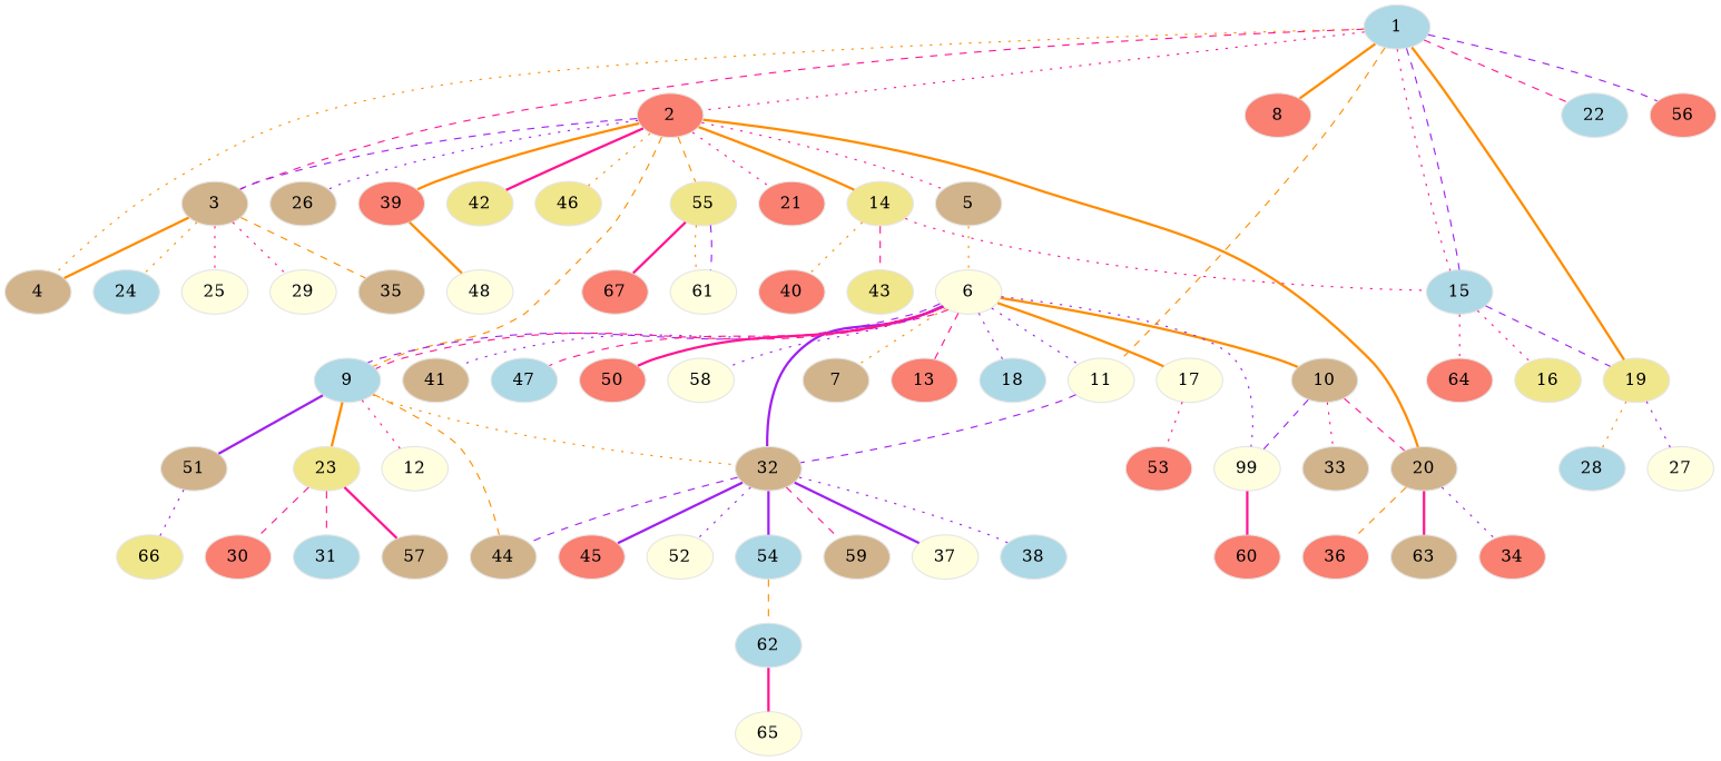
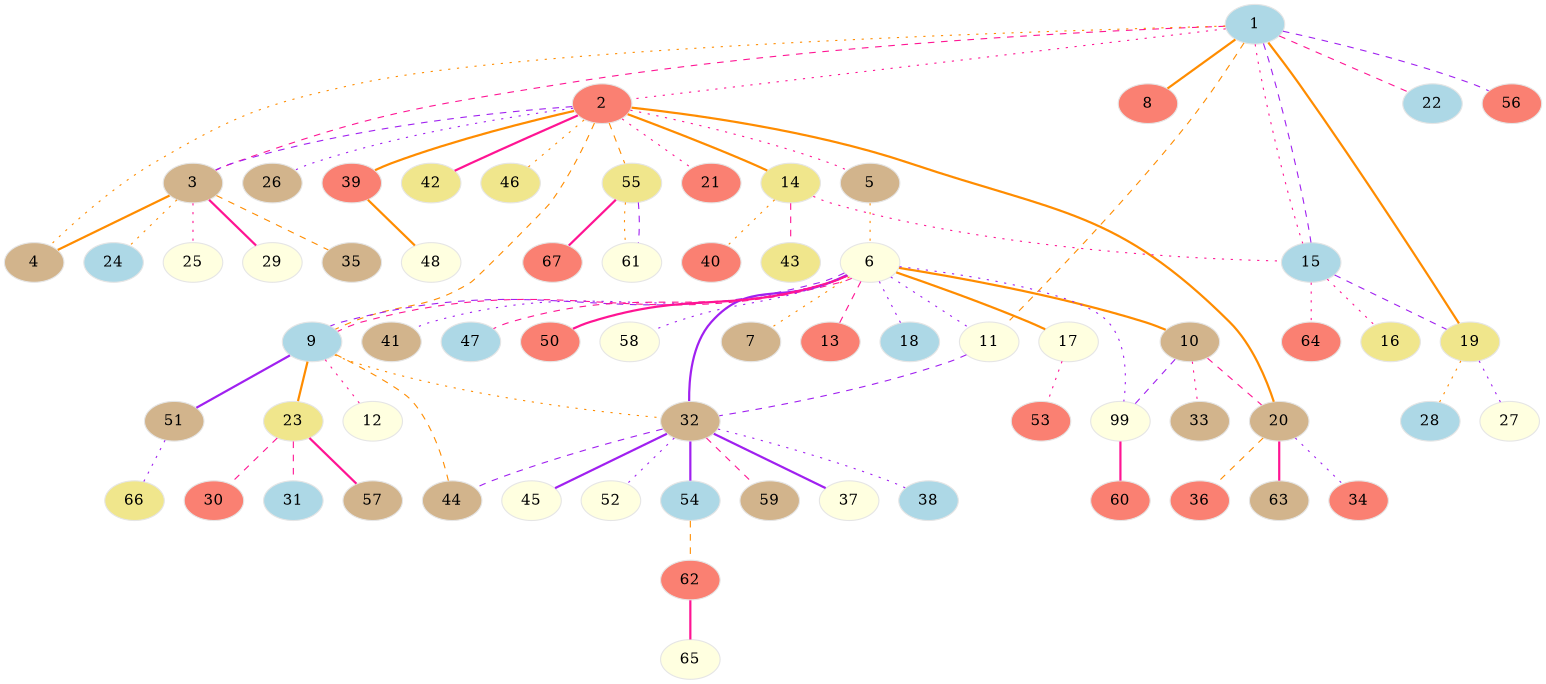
  graph {
    node [color=gray90 fillcolor=salmon style=filled]
    edge [color=deeppink style=dotted]
    1 [fillcolor=lightblue]
    2
    3 [fillcolor=tan]
    4 [fillcolor=tan]
    8
    11 [fillcolor=lightyellow]
    15 [fillcolor=lightblue]
    19 [fillcolor=khaki]
    22 [fillcolor=lightblue]
    56
    5 [fillcolor=tan]
    9 [fillcolor=lightblue]
    14 [fillcolor=khaki]
    20 [fillcolor=tan]
    21
    26 [fillcolor=tan]
    39
    42 [fillcolor=khaki]
    46 [fillcolor=khaki]
    55 [fillcolor=khaki]
    24 [fillcolor=lightblue]
    25 [fillcolor=lightyellow]
    29 [fillcolor=lightyellow]
    35 [fillcolor=tan]
    32 [fillcolor=tan]
    16 [fillcolor=khaki]
    64
    27 [fillcolor=lightyellow]
    28 [fillcolor=lightblue]
    6 [fillcolor=lightyellow]
    12 [fillcolor=lightyellow]
    23 [fillcolor=khaki]
    44 [fillcolor=tan]
    51 [fillcolor=tan]
    40
    43 [fillcolor=khaki]
    34
    36
    63 [fillcolor=tan]
    48 [fillcolor=lightyellow]
    61 [fillcolor=lightyellow]
    67
    7 [fillcolor=tan]
    10 [fillcolor=tan]
    13
    17 [fillcolor=lightyellow]
    18 [fillcolor=lightblue]
    41 [fillcolor=tan]
    47 [fillcolor=lightblue]
    n50 [fillcolor=lightyellow label=99]
    50
    58 [fillcolor=lightyellow]
    33 [fillcolor=tan]
    53
    37 [fillcolor=lightyellow]
    38 [fillcolor=lightblue]
-   45
+   45 [fillcolor=lightyellow]
    52 [fillcolor=lightyellow]
    54 [fillcolor=lightblue]
    59 [fillcolor=tan]
    60
    30
    31 [fillcolor=lightblue]
    57 [fillcolor=tan]
    66 [fillcolor=khaki]
-   62 [fillcolor=lightblue]
+   62
    65 [fillcolor=lightyellow]
    1 -- 2
    1 -- 3 [style=dashed]
    1 -- 4 [color=darkorange]
    1 -- 8 [color=darkorange style=bold]
    1 -- 11 [color=darkorange style=dashed]
    1 -- 15
    1 -- 15 [color=purple style=dashed]
    1 -- 19 [color=darkorange style=bold]
    1 -- 22 [style=dashed]
    1 -- 56 [color=purple style=dashed]
    2 -- 3 [color=purple style=dashed]
    2 -- 5
    2 -- 9 [color=darkorange style=dashed]
    2 -- 14 [color=darkorange style=bold]
    2 -- 20 [color=darkorange style=bold]
    2 -- 21
    2 -- 26 [color=purple]
    2 -- 39 [color=darkorange style=bold]
    2 -- 42 [style=bold]
    2 -- 46 [color=darkorange]
    2 -- 55 [color=darkorange style=dashed]
    3 -- 4 [color=darkorange style=bold]
    3 -- 24 [color=darkorange]
    3 -- 25
-   3 -- 29
+   3 -- 29 [style=bold]
    3 -- 35 [color=darkorange style=dashed]
    11 -- 32 [color=purple style=dashed]
    15 -- 19 [color=purple style=dashed]
    15 -- 16
    15 -- 64
    19 -- 27 [color=purple]
    19 -- 28 [color=darkorange]
    5 -- 6 [color=darkorange]
    9 -- 32 [color=darkorange]
    9 -- 12
    9 -- 23 [color=darkorange style=bold]
    9 -- 44 [color=darkorange style=dashed]
    9 -- 51 [color=purple style=bold]
    14 -- 15
    14 -- 40 [color=darkorange]
    14 -- 43 [style=dashed]
    20 -- 34 [color=purple]
    20 -- 36 [color=darkorange style=dashed]
    20 -- 63 [style=bold]
    39 -- 48 [color=darkorange style=bold]
    55 -- 61 [color=darkorange]
    55 -- 61 [color=purple style=dashed]
    55 -- 67 [style=bold]
    32 -- 44 [color=purple style=dashed]
    32 -- 37 [color=purple style=bold]
    32 -- 38 [color=purple]
    32 -- 45 [color=purple style=bold]
    32 -- 52 [color=purple]
    32 -- 54 [color=purple style=bold]
    32 -- 59 [style=dashed]
    6 -- 11 [color=purple]
    6 -- 9 [color=purple style=dashed]
    6 -- 9 [style=dashed]
    6 -- 32 [color=purple style=bold]
    6 -- 7 [color=darkorange]
    6 -- 10 [color=darkorange style=bold]
    6 -- 13 [style=dashed]
    6 -- 17 [color=darkorange style=bold]
    6 -- 18 [color=purple]
    6 -- 41 [color=purple]
    6 -- 47 [style=dashed]
    6 -- n50 [color=purple]
    6 -- 50 [style=bold]
    6 -- 58 [color=purple]
    23 -- 30 [style=dashed]
    23 -- 31 [style=dashed]
    23 -- 57 [style=bold]
    51 -- 66 [color=purple]
    10 -- 20 [style=dashed]
    10 -- n50 [color=purple style=dashed]
    10 -- 33
    17 -- 53
    n50 -- 60 [style=bold]
    54 -- 62 [color=darkorange style=dashed]
    62 -- 65 [style=bold]
  }
